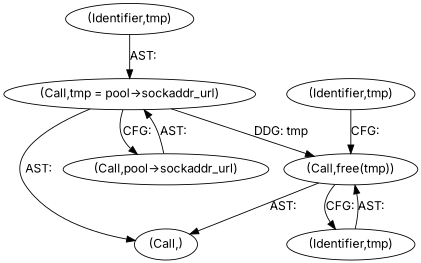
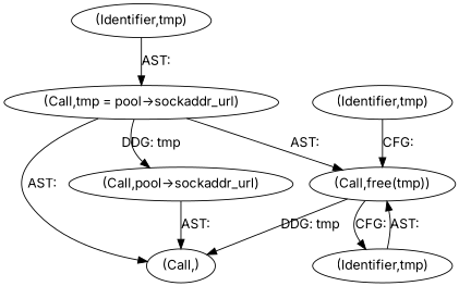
  digraph {
    fontname=Inter
    node [fontname=Inter]
    edge [fontname=Inter]
    n1 [label="(Call,free(tmp))"]
    n2 [label="(Call,)"]
    n3 [label="(Identifier,tmp)"]
    n4 [label="(Call,tmp = pool->sockaddr_url)"]
    n5 [label="(Call,pool->sockaddr_url)"]
    n6 [label="(Identifier,tmp)"]
    n7 [label="(Identifier,tmp)"]
-   n1 -> n2 [label="AST: "]
+   n1 -> n2 [label="DDG: tmp"]
    n1 -> n3 [label="CFG: "]
    n3 -> n1 [label="AST: "]
-   n4 -> n1 [label="DDG: tmp"]
+   n4 -> n1 [label="AST: "]
    n4 -> n2 [label="AST: "]
-   n4 -> n5 [label="CFG: "]
-   n5 -> n4 [label="AST: "]
+   n4 -> n5 [label="DDG: tmp"]
+   n5 -> n2 [label="AST: "]
    n6 -> n4 [label="AST: "]
    n7 -> n1 [label="CFG: "]
  }
